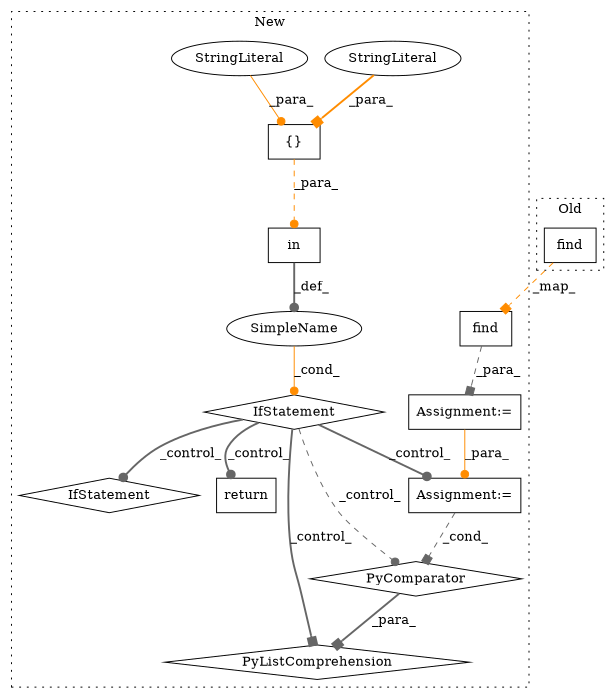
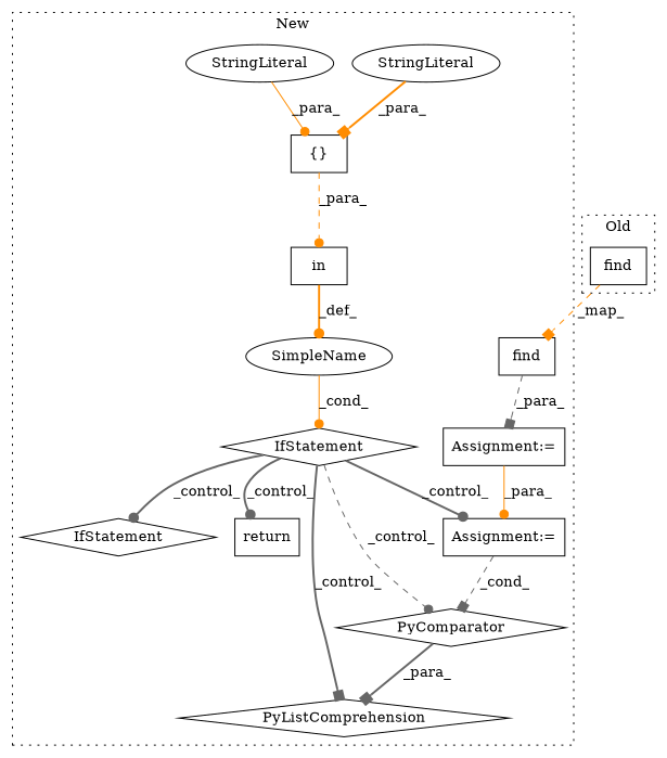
  digraph {
    node [a=32 l=25 s=7515 shape=box]
    edge [arrowhead=dot color=gray40 style=bold]
    n1 [l="5,1" label=find s="7214,7351"]
    n2 [a=7 l=1 label="Assignment:=" s=7201]
    n3 [a=7 label="Assignment:="]
    n4 [a=4 l="1,1" label="{}" s="7392,7406"]
    n5 [a=113 label=PyComparator shape=diamond]
    n6 [a=105 l=37 label=in s=7370]
    n7 [a=25 label=IfStatement shape=diamond]
    n8 [a=42 label=SimpleName shape=ellipse l="" s=""]
    n9 [a=25 l="10,2" label=IfStatement s="7360,7407" shape=diamond]
    n10 [a=45 l=6 label=StringLiteral s=7393 shape=ellipse]
    n11 [a=109 l=107 label=PyListComprehension s=7441 shape=diamond]
    n12 [a=45 l=6 label=StringLiteral s=7400 shape=ellipse]
    n13 [a=41 l=22 label=return s=7419]
    n14 [l="5,1" label=find s="4843,4984"]
    subgraph cluster_1 {
      label=New
      style=dotted
      n1
      n2
      n3
      n4
      n5
      n6
      n7
      n8
      n9
      n10
      n11
      n12
      n13
    }
    subgraph cluster_2 {
      label=Old
      style=dotted
      n14
    }
    n1 -> n2 [arrowhead=box label=_para_ style=dashed]
    n2 -> n3 [color=darkorange label=_para_ style=solid]
    n3 -> n5 [arrowhead=box label=_cond_ style=dashed]
    n4 -> n6 [color=darkorange label=_para_ style=dashed]
    n5 -> n11 [arrowhead=box label=_para_]
-   n6 -> n8 [label=_def_]
+   n6 -> n8 [color=darkorange label=_def_]
    n8 -> n9 [color=darkorange label=_cond_ style=solid]
    n9 -> n3 [label=_control_]
    n9 -> n5 [label=_control_ style=dashed]
    n9 -> n7 [label=_control_]
    n9 -> n11 [arrowhead=box label=_control_]
    n9 -> n13 [label=_control_]
    n10 -> n4 [arrowhead=box color=darkorange label=_para_]
    n12 -> n4 [color=darkorange label=_para_ style=solid]
    n14 -> n1 [arrowhead=box color=darkorange label=_map_ style=dashed]
  }
